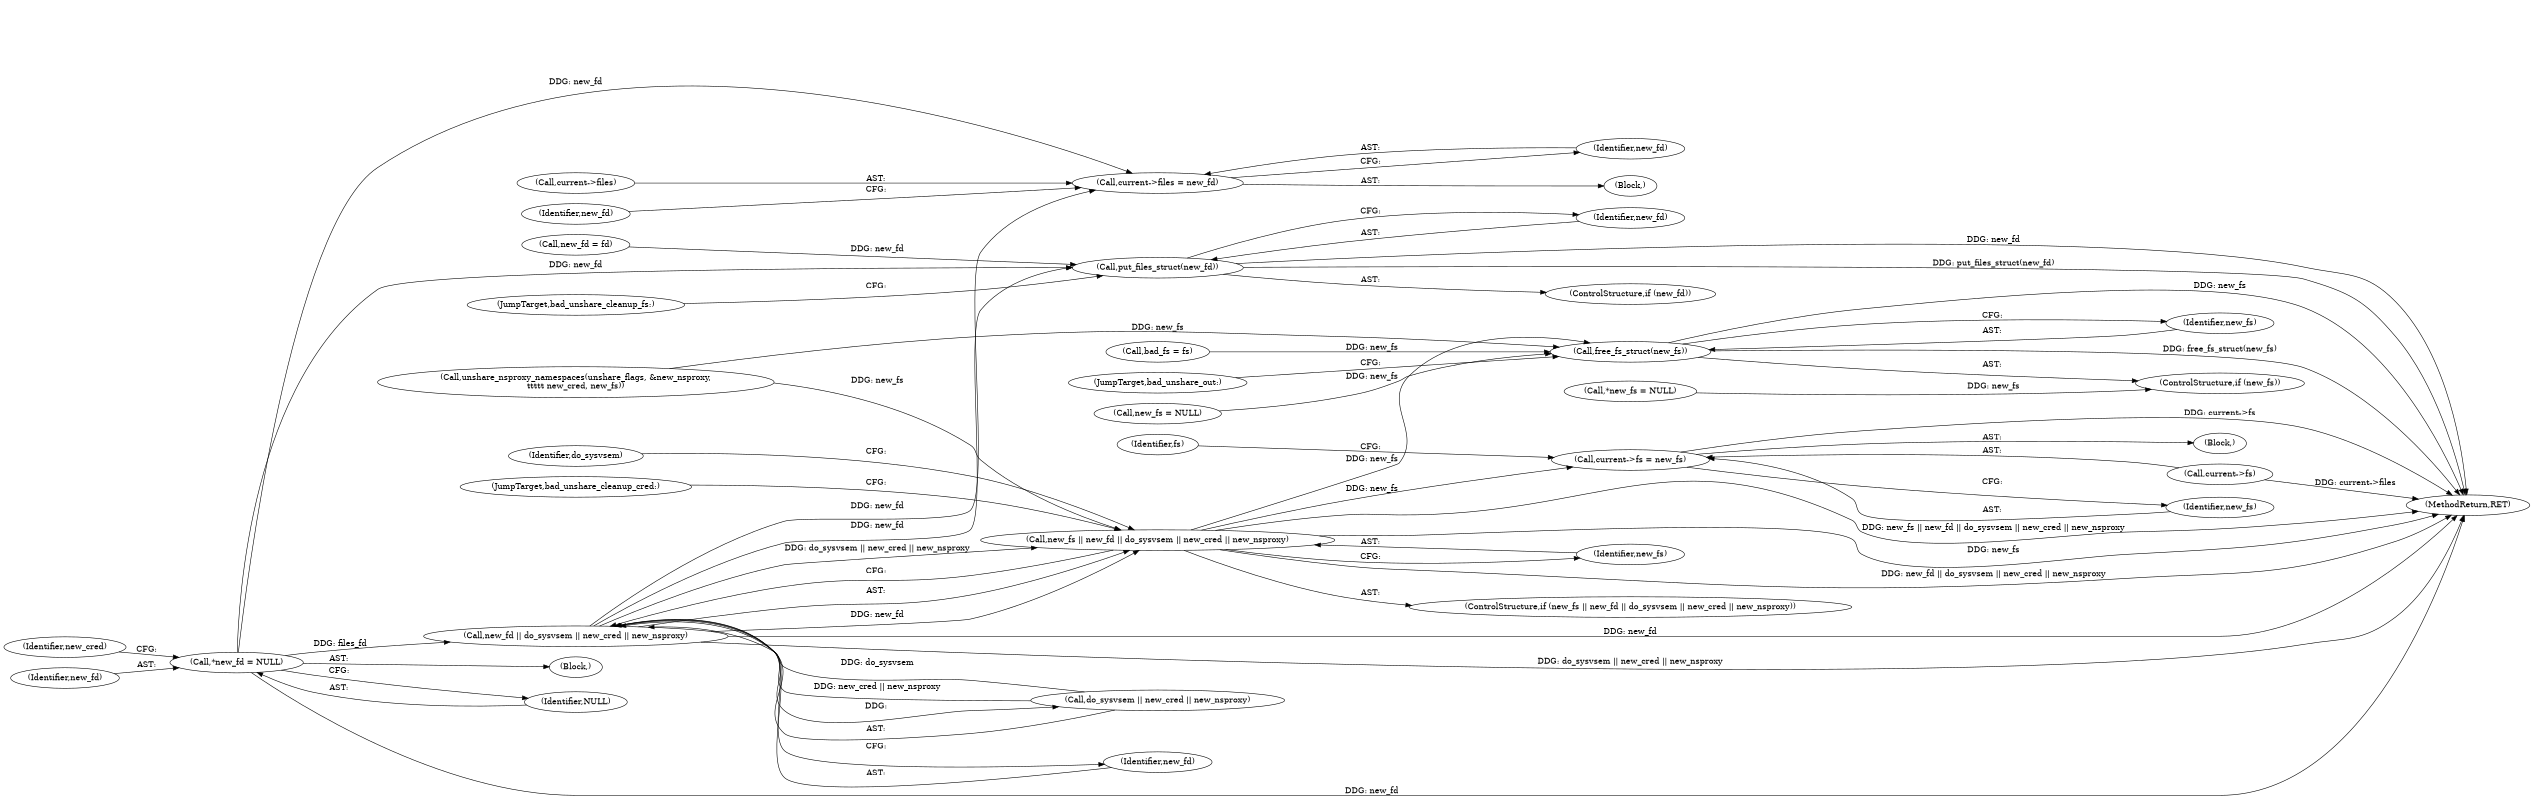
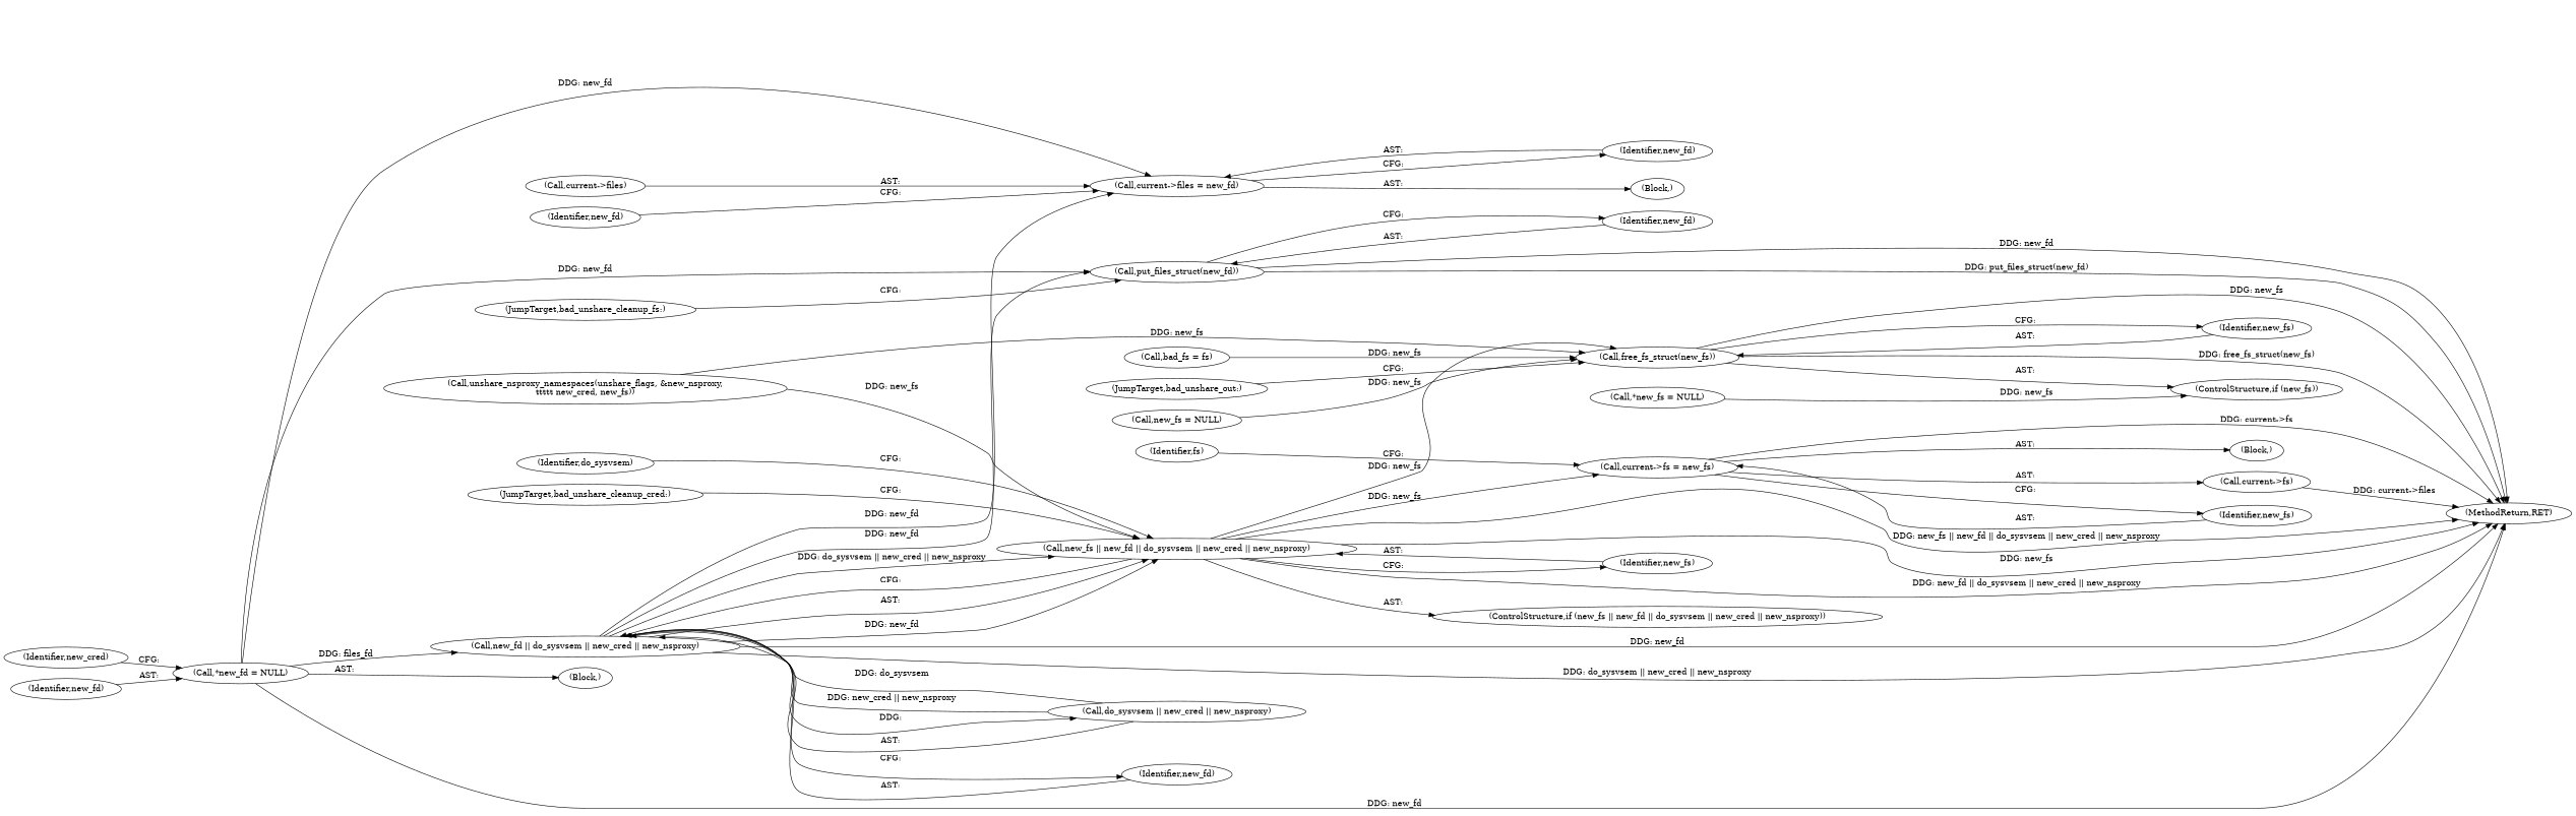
  digraph {
    rankdir=LR
    n1 [label="(Call,*new_fd = NULL)"]
    n2 [label="(Call,new_fd || do_sysvsem || new_cred || new_nsproxy)"]
    n3 [label="(Call,current->files = new_fd)"]
    n4 [label="(Call,put_files_struct(new_fd))"]
    n5 [label="(Block,)"]
-   n6 [label="(Identifier,NULL)"]
    n7 [label="(MethodReturn,RET)"]
    n8 [label="(Call,new_fs || new_fd || do_sysvsem || new_cred || new_nsproxy)"]
    n9 [label="(Call,do_sysvsem || new_cred || new_nsproxy)"]
    n10 [label="(Identifier,new_fd)"]
    n11 [label="(Block,)"]
    n12 [label="(Identifier,new_fd)"]
    n13 [label="(Identifier,new_fd)"]
-   n14 [label="(ControlStructure,if (new_fd))"]
    n15 [label="(Call,current->fs = new_fs)"]
    n16 [label="(Call,free_fs_struct(new_fs))"]
    n17 [label="(ControlStructure,if (new_fs || new_fd || do_sysvsem || new_cred || new_nsproxy))"]
    n18 [label="(Identifier,new_fs)"]
    n19 [label="(Block,)"]
    n20 [label="(Identifier,new_fs)"]
    n21 [label="(Identifier,new_fs)"]
    n22 [label="(ControlStructure,if (new_fs))"]
    n23 [label="(JumpTarget,bad_unshare_cleanup_fs:)"]
    n24 [label="(Call,current->files)"]
    n25 [label="(Identifier,fs)"]
    n26 [label="(Call,unshare_nsproxy_namespaces(unshare_flags, &new_nsproxy,\n\t\t\t\t\t new_cred, new_fs))"]
-   n27 [label="(Call,new_fd = fd)"]
    n28 [label="(JumpTarget,bad_unshare_cleanup_cred:)"]
    n29 [label="(Call,bad_fs = fs)"]
    n30 [label="(Identifier,do_sysvsem)"]
    n31 [label="(Identifier,new_fd)"]
    n32 [label="(Identifier,new_cred)"]
    n33 [label="(JumpTarget,bad_unshare_out:)"]
    n34 [label="(Call,current->fs)"]
    n35 [label="(Call,*new_fs = NULL)"]
    n36 [label="(Identifier,new_fd)"]
    n37 [label="(Call,new_fs = NULL)"]
    n1 -> n2 [label="DDG: files_fd"]
    n1 -> n3 [label="DDG: new_fd"]
    n1 -> n4 [label="DDG: new_fd"]
    n1 -> n5 [label="AST: "]
-   n1 -> n6 [label="CFG: "]
    n1 -> n7 [label="DDG: new_fd"]
    n2 -> n3 [label="DDG: new_fd"]
    n2 -> n4 [label="DDG: new_fd"]
    n2 -> n7 [label="DDG: new_fd"]
    n2 -> n7 [label="DDG: do_sysvsem || new_cred || new_nsproxy"]
    n2 -> n8 [label="AST: "]
    n2 -> n8 [label="DDG: new_fd"]
    n2 -> n8 [label="DDG: do_sysvsem || new_cred || new_nsproxy"]
    n2 -> n9 [label="DDG: "]
    n2 -> n10 [label="CFG: "]
    n3 -> n11 [label="AST: "]
    n3 -> n12 [label="CFG: "]
    n4 -> n7 [label="DDG: put_files_struct(new_fd)"]
    n4 -> n7 [label="DDG: new_fd"]
    n4 -> n13 [label="CFG: "]
-   n4 -> n14 [label="AST: "]
-   n6 -> n1 [label="AST: "]
    n8 -> n2 [label="CFG: "]
    n8 -> n7 [label="DDG: new_fs || new_fd || do_sysvsem || new_cred || new_nsproxy"]
    n8 -> n7 [label="DDG: new_fs"]
    n8 -> n7 [label="DDG: new_fd || do_sysvsem || new_cred || new_nsproxy"]
    n8 -> n15 [label="DDG: new_fs"]
    n8 -> n16 [label="DDG: new_fs"]
    n8 -> n17 [label="AST: "]
    n8 -> n18 [label="CFG: "]
    n9 -> n2 [label="AST: "]
    n9 -> n2 [label="DDG: do_sysvsem"]
    n9 -> n2 [label="DDG: new_cred || new_nsproxy"]
    n10 -> n2 [label="AST: "]
    n12 -> n3 [label="AST: "]
    n13 -> n4 [label="AST: "]
    n15 -> n7 [label="DDG: current->fs"]
    n15 -> n19 [label="AST: "]
    n15 -> n20 [label="CFG: "]
    n16 -> n7 [label="DDG: free_fs_struct(new_fs)"]
    n16 -> n7 [label="DDG: new_fs"]
    n16 -> n21 [label="CFG: "]
    n16 -> n22 [label="AST: "]
    n18 -> n8 [label="AST: "]
    n20 -> n15 [label="AST: "]
    n21 -> n16 [label="AST: "]
    n23 -> n4 [label="CFG: "]
    n24 -> n3 [label="AST: "]
    n25 -> n15 [label="CFG: "]
    n26 -> n8 [label="DDG: new_fs"]
    n26 -> n16 [label="DDG: new_fs"]
-   n27 -> n4 [label="DDG: new_fd"]
    n28 -> n8 [label="CFG: "]
    n29 -> n16 [label="DDG: new_fs"]
    n30 -> n8 [label="CFG: "]
    n31 -> n3 [label="CFG: "]
    n32 -> n1 [label="CFG: "]
    n33 -> n16 [label="CFG: "]
    n34 -> n7 [label="DDG: current->files"]
-   n34 -> n15 [label="AST: "]
+   n15 -> n34 [label="AST: "]
    n35 -> n22 [label="DDG: new_fs"]
    n36 -> n1 [label="AST: "]
    n37 -> n16 [label="DDG: new_fs"]
  }
